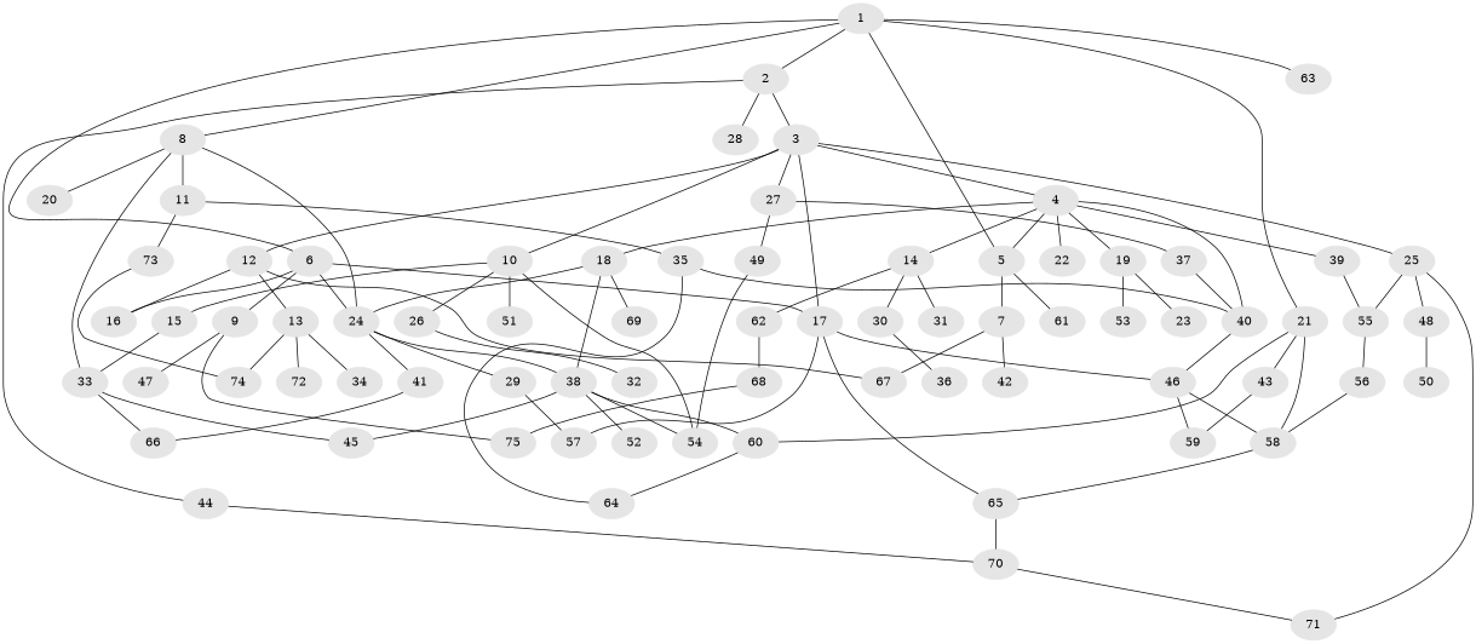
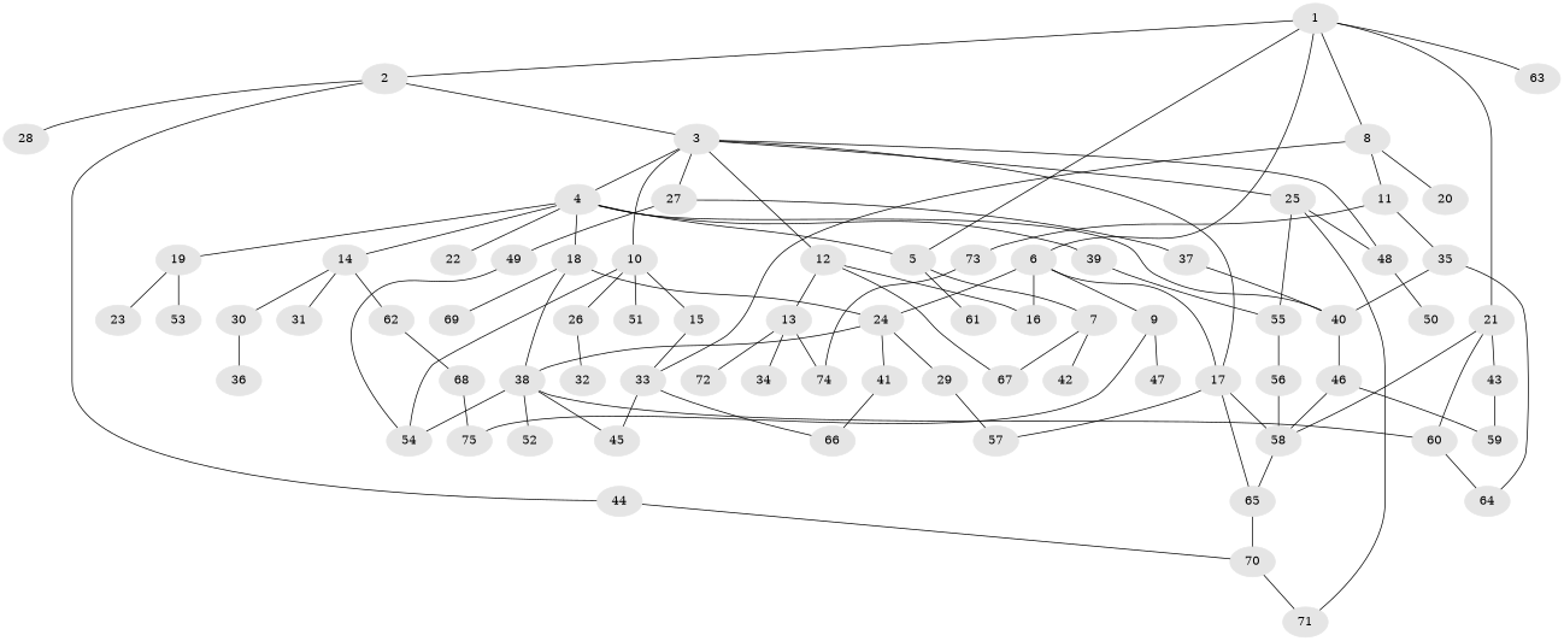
  graph {
    fontname="DejaVu Serif"
    node [color=gray90 fontname="DejaVu Serif" style=filled]
    edge [fontname="DejaVu Serif"]
    1
    2
    5
    6
    8
    21
    63
    3
    28
    44
    7
    61
    17
    9
    16
    24
    11
    20
    33
    43
    58
    60
    4
    10
    12
    25
    27
    48
    70
    14
    18
    19
    22
    39
    40
    15
    26
    51
    54
    67
    13
    46
    57
    65
    55
    71
    37
    49
    50
    30
    31
    62
    69
    38
    23
    53
    42
    47
    75
    29
    41
    35
    64
    73
    45
    66
    32
    74
    34
    72
    36
    68
    59
    52
    56
    1 -- 2
    1 -- 5
    1 -- 6
    1 -- 8
    1 -- 21
    1 -- 63
    2 -- 3
    2 -- 28
    2 -- 44
    5 -- 7
    5 -- 61
    6 -- 17
    6 -- 9
    6 -- 16
    6 -- 24
-   8 -- 24
    8 -- 11
    8 -- 20
    8 -- 33
    21 -- 43
    21 -- 58
    21 -- 60
    3 -- 17
    3 -- 4
    3 -- 10
    3 -- 12
    3 -- 25
    3 -- 27
+   3 -- 48
    44 -- 70
    7 -- 67
    7 -- 42
-   17 -- 46
+   17 -- 58
    17 -- 57
    17 -- 65
    9 -- 47
    9 -- 75
    24 -- 38
    24 -- 29
    24 -- 41
    11 -- 35
    11 -- 73
    33 -- 45
    33 -- 66
    43 -- 59
    58 -- 65
    60 -- 64
    4 -- 5
    4 -- 14
    4 -- 18
    4 -- 19
    4 -- 22
    4 -- 39
    4 -- 40
    10 -- 15
    10 -- 26
    10 -- 51
    10 -- 54
    12 -- 16
    12 -- 67
    12 -- 13
    25 -- 48
    25 -- 55
    25 -- 71
    27 -- 37
    27 -- 49
    48 -- 50
    70 -- 71
    14 -- 30
    14 -- 31
    14 -- 62
    18 -- 24
    18 -- 69
    18 -- 38
    19 -- 23
    19 -- 53
    39 -- 55
    40 -- 46
    15 -- 33
    26 -- 32
    13 -- 74
    13 -- 34
    13 -- 72
    46 -- 58
    46 -- 59
    65 -- 70
    55 -- 56
    37 -- 40
    49 -- 54
    30 -- 36
    62 -- 68
    38 -- 60
    38 -- 54
    38 -- 45
    38 -- 52
    29 -- 57
    41 -- 66
    35 -- 40
    35 -- 64
    73 -- 74
    68 -- 75
    56 -- 58
  }
